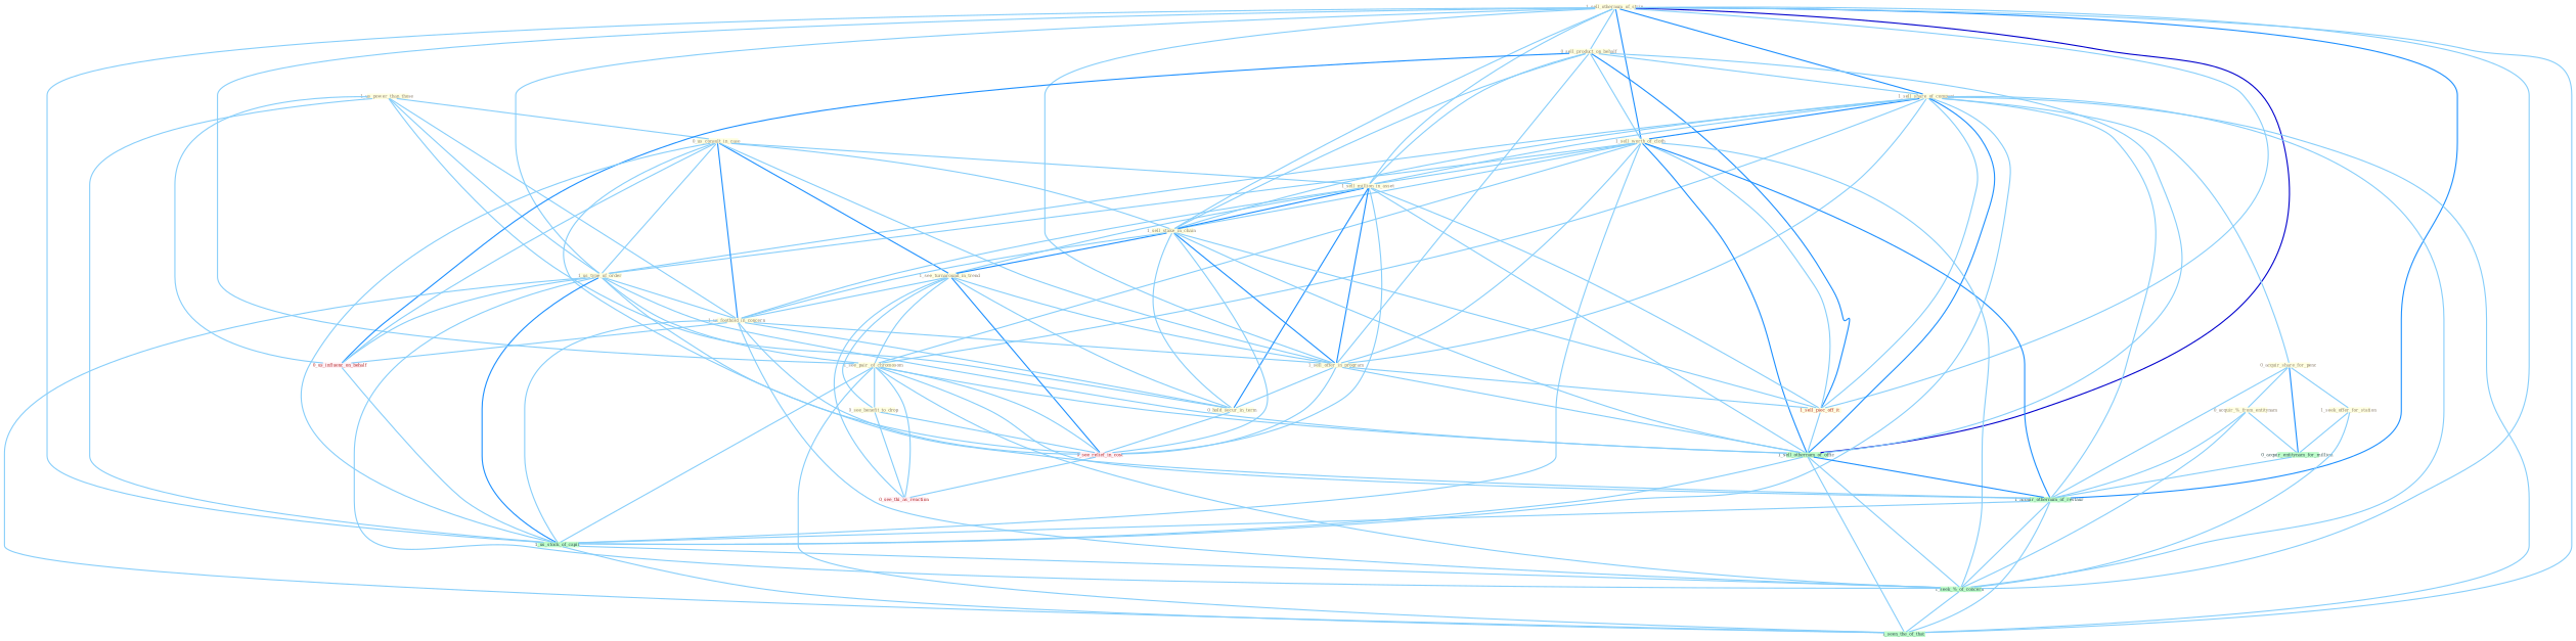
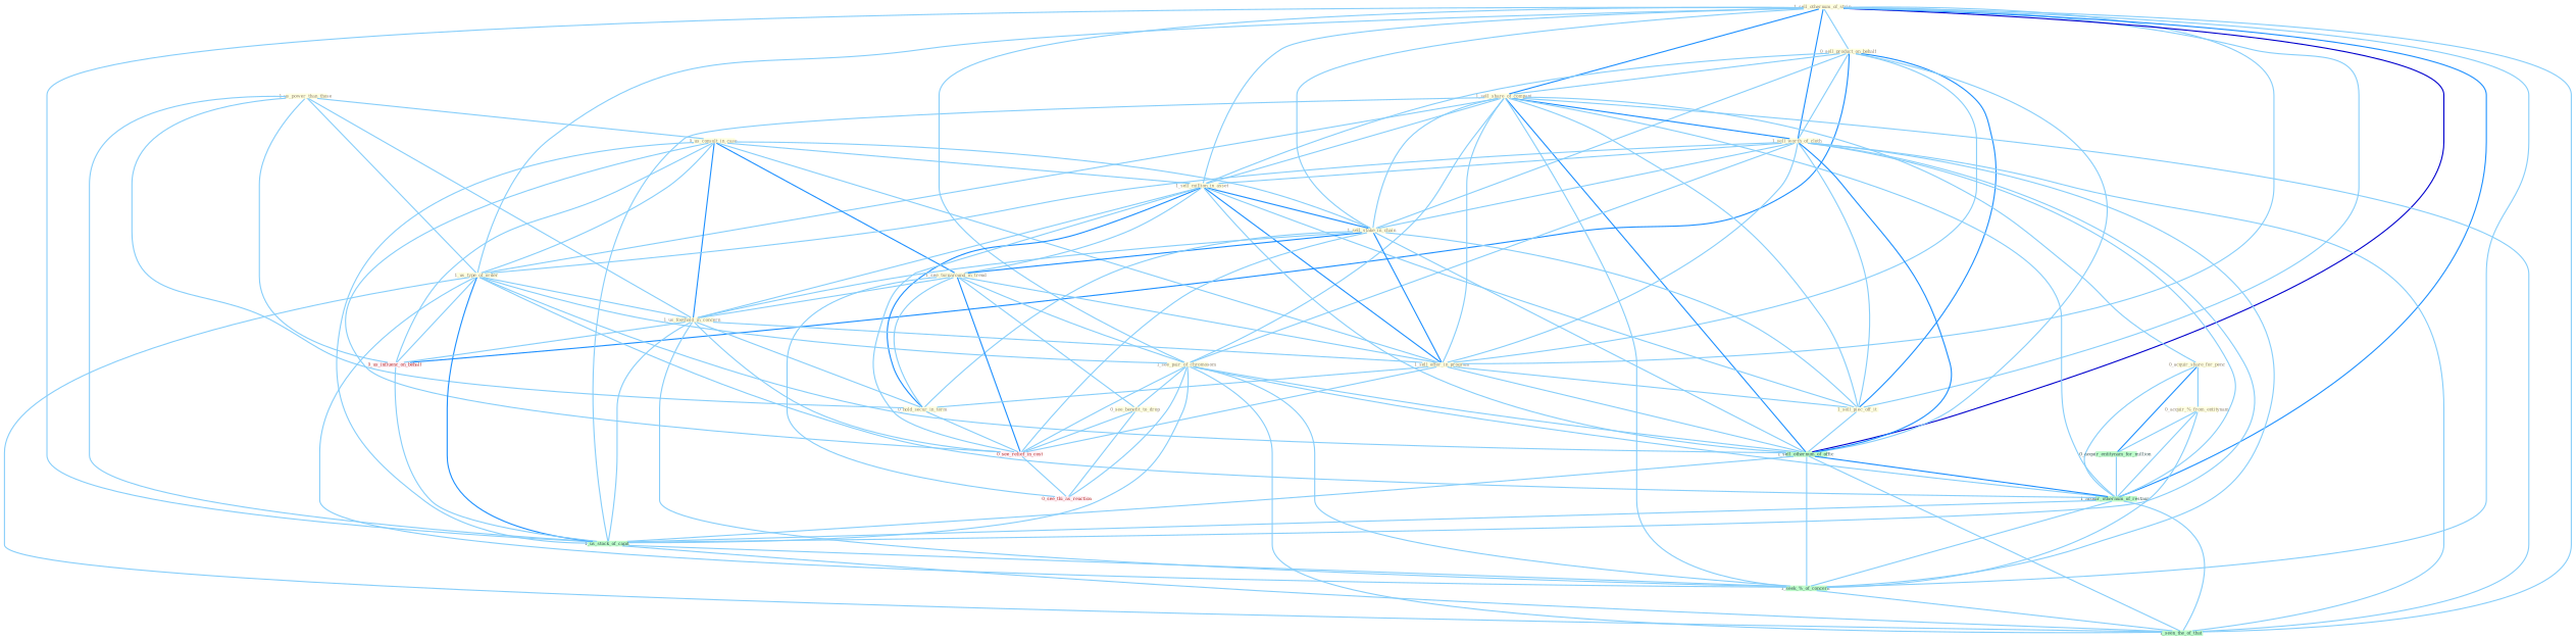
  graph {
    node [color="#ffffe0" fixedsize=true fontcolor="#8b7d6b" fontsize=4 shape=polygon style=filled]
    edge [color="#87cefa" w=1]
    "1_us_power_than_those " [height=.06 width=.5]
    "1_sell_othernum_of_strip " [height=.06 width=.5]
    "0_sell_product_on_behalf " [height=.06 width=.5]
    "1_sell_share_of_compani " [height=.06 width=.5]
    "0_us_consult_in_case " [height=.06 width=.5]
    "1_sell_worth_of_cloth " [height=.06 width=.5]
    "1_sell_million_in_asset " [height=.06 width=.5]
    "1_sell_stake_in_chain " [height=.06 width=.5]
    "1_us_type_of_order " [height=.06 width=.5]
    "1_see_turnaround_in_trend " [height=.06 width=.5]
    "0_acquir_share_for_penc " [height=.06 width=.5]
    "1_see_pair_of_chromosom " [height=.06 width=.5]
    "0_acquir_%_from_entitynam " [height=.06 width=.5]
    "1_us_foothold_in_concern " [height=.06 width=.5]
    n15 [height=.06 label="1_sell_offer_in_program" width=.5]
-   "1_seek_offer_for_station " [height=.06 width=.5]
    "0_hold_secur_in_term " [height=.06 width=.5]
-   "1_sell_piec_off_it " [fontcolor="#b22222" height=.06 width=.5]
+   "1_sell_piec_off_it " [height=.06 width=.5]
    "0_see_benefit_to_drop " [height=.06 width=.5]
    "0_us_influenc_on_behalf " [color="#fff0f5" fontcolor="#b22222" height=.06 width=.5]
    "0_see_relief_in_cost " [color="#fff0f5" fontcolor="#b22222" height=.06 width=.5]
    "0_see_thi_as_reaction " [color="#fff0f5" fontcolor="#b22222" height=.06 width=.5]
    "1_us_stock_of_capit " [color="#BDFCC9" fontcolor="#2f4f4f" height=.06 width=.5]
    "1_sell_othernum_of_offic " [color="#BDFCC9" fontcolor="#2f4f4f" height=.06 width=.5]
    "1_acquir_othernum_of_restaur " [color="#BDFCC9" fontcolor="#2f4f4f" height=.06 width=.5]
    "1_seek_%_of_concern " [color="#BDFCC9" fontcolor="#2f4f4f" height=.06 width=.5]
    "1_seen_the_of_that " [color="#BDFCC9" fontcolor="#2f4f4f" height=.06 width=.5]
    "0_acquir_entitynam_for_million " [color="#BDFCC9" fontcolor="#2f4f4f" height=.06 width=.5]
    subgraph sub_1 {
      "1_us_power_than_those "
      "1_sell_othernum_of_strip "
      "0_sell_product_on_behalf "
      "1_sell_share_of_compani "
      "0_us_consult_in_case "
      "1_sell_worth_of_cloth "
      "1_sell_million_in_asset "
      "1_sell_stake_in_chain "
      "1_us_type_of_order "
      "1_see_turnaround_in_trend "
      "0_acquir_share_for_penc "
      "1_see_pair_of_chromosom "
      "0_acquir_%_from_entitynam "
      "1_us_foothold_in_concern "
      n15
-     "1_seek_offer_for_station "
      "0_hold_secur_in_term "
      "1_sell_piec_off_it "
      "0_see_benefit_to_drop "
    }
    subgraph sub_2 {
      "0_us_influenc_on_behalf "
      "0_see_relief_in_cost "
      "0_see_thi_as_reaction "
    }
    "1_us_power_than_those " -- "0_us_consult_in_case "
    "1_us_power_than_those " -- "1_us_type_of_order "
    "1_us_power_than_those " -- "1_us_foothold_in_concern "
    "1_us_power_than_those " -- "0_hold_secur_in_term "
    "1_us_power_than_those " -- "0_us_influenc_on_behalf "
    "1_us_power_than_those " -- "1_us_stock_of_capit "
    "1_sell_othernum_of_strip " -- "0_sell_product_on_behalf "
    "1_sell_othernum_of_strip " -- "1_sell_share_of_compani " [color="#1e90ff" w=2]
    "1_sell_othernum_of_strip " -- "1_sell_worth_of_cloth " [color="#1e90ff" w=2]
    "1_sell_othernum_of_strip " -- "1_sell_million_in_asset "
    "1_sell_othernum_of_strip " -- "1_sell_stake_in_chain "
    "1_sell_othernum_of_strip " -- "1_us_type_of_order "
    "1_sell_othernum_of_strip " -- "1_see_pair_of_chromosom "
    "1_sell_othernum_of_strip " -- n15
    "1_sell_othernum_of_strip " -- "1_sell_piec_off_it "
    "1_sell_othernum_of_strip " -- "1_us_stock_of_capit "
    "1_sell_othernum_of_strip " -- "1_sell_othernum_of_offic " [color="#0000cd" w=3]
    "1_sell_othernum_of_strip " -- "1_acquir_othernum_of_restaur " [color="#1e90ff" w=2]
    "1_sell_othernum_of_strip " -- "1_seek_%_of_concern "
    "1_sell_othernum_of_strip " -- "1_seen_the_of_that "
    "0_sell_product_on_behalf " -- "1_sell_share_of_compani "
    "0_sell_product_on_behalf " -- "1_sell_worth_of_cloth "
    "0_sell_product_on_behalf " -- "1_sell_million_in_asset "
    "0_sell_product_on_behalf " -- "1_sell_stake_in_chain "
    "0_sell_product_on_behalf " -- n15
    "0_sell_product_on_behalf " -- "1_sell_piec_off_it " [color="#1e90ff"]
    "0_sell_product_on_behalf " -- "0_us_influenc_on_behalf " [color="#1e90ff" w=2]
    "0_sell_product_on_behalf " -- "1_sell_othernum_of_offic "
    "1_sell_share_of_compani " -- "1_sell_worth_of_cloth " [color="#1e90ff" w=2]
    "1_sell_share_of_compani " -- "1_sell_million_in_asset "
    "1_sell_share_of_compani " -- "1_sell_stake_in_chain "
    "1_sell_share_of_compani " -- "1_us_type_of_order "
    "1_sell_share_of_compani " -- "0_acquir_share_for_penc "
    "1_sell_share_of_compani " -- "1_see_pair_of_chromosom "
    "1_sell_share_of_compani " -- n15
    "1_sell_share_of_compani " -- "1_sell_piec_off_it "
    "1_sell_share_of_compani " -- "1_us_stock_of_capit "
    "1_sell_share_of_compani " -- "1_sell_othernum_of_offic " [color="#1e90ff" w=2]
    "1_sell_share_of_compani " -- "1_acquir_othernum_of_restaur "
    "1_sell_share_of_compani " -- "1_seek_%_of_concern "
    "1_sell_share_of_compani " -- "1_seen_the_of_that "
    "0_us_consult_in_case " -- "1_sell_million_in_asset "
    "0_us_consult_in_case " -- "1_sell_stake_in_chain "
    "0_us_consult_in_case " -- "1_us_type_of_order "
    "0_us_consult_in_case " -- "1_see_turnaround_in_trend " [color="#1e90ff"]
    "0_us_consult_in_case " -- "1_us_foothold_in_concern " [color="#1e90ff" w=2]
    "0_us_consult_in_case " -- n15
    "0_us_consult_in_case " -- "0_us_influenc_on_behalf "
    "0_us_consult_in_case " -- "0_see_relief_in_cost "
    "0_us_consult_in_case " -- "1_us_stock_of_capit "
    "1_sell_worth_of_cloth " -- "1_sell_million_in_asset "
    "1_sell_worth_of_cloth " -- "1_sell_stake_in_chain "
    "1_sell_worth_of_cloth " -- "1_us_type_of_order "
    "1_sell_worth_of_cloth " -- "1_see_pair_of_chromosom "
    "1_sell_worth_of_cloth " -- n15
    "1_sell_worth_of_cloth " -- "1_sell_piec_off_it "
    "1_sell_worth_of_cloth " -- "1_us_stock_of_capit "
    "1_sell_worth_of_cloth " -- "1_sell_othernum_of_offic " [color="#1e90ff" w=2]
-   "1_sell_worth_of_cloth " -- "1_acquir_othernum_of_restaur " [color="#1e90ff"]
+   "1_sell_worth_of_cloth " -- "1_acquir_othernum_of_restaur "
    "1_sell_worth_of_cloth " -- "1_seek_%_of_concern "
+   "1_sell_worth_of_cloth " -- "1_seen_the_of_that "
    "1_sell_million_in_asset " -- "1_sell_stake_in_chain " [color="#1e90ff" w=2]
    "1_sell_million_in_asset " -- "1_see_turnaround_in_trend "
    "1_sell_million_in_asset " -- "1_us_foothold_in_concern "
    "1_sell_million_in_asset " -- n15 [color="#1e90ff" w=2]
    "1_sell_million_in_asset " -- "0_hold_secur_in_term " [color="#1e90ff"]
    "1_sell_million_in_asset " -- "1_sell_piec_off_it "
    "1_sell_million_in_asset " -- "0_see_relief_in_cost "
    "1_sell_million_in_asset " -- "1_sell_othernum_of_offic "
    "1_sell_stake_in_chain " -- "1_see_turnaround_in_trend " [color="#1e90ff"]
    "1_sell_stake_in_chain " -- "1_us_foothold_in_concern "
    "1_sell_stake_in_chain " -- n15 [color="#1e90ff" w=2]
    "1_sell_stake_in_chain " -- "0_hold_secur_in_term "
    "1_sell_stake_in_chain " -- "1_sell_piec_off_it "
    "1_sell_stake_in_chain " -- "0_see_relief_in_cost "
    "1_sell_stake_in_chain " -- "1_sell_othernum_of_offic "
    "1_us_type_of_order " -- "1_see_pair_of_chromosom "
    "1_us_type_of_order " -- "1_us_foothold_in_concern "
    "1_us_type_of_order " -- "0_us_influenc_on_behalf "
    "1_us_type_of_order " -- "1_us_stock_of_capit " [color="#1e90ff" w=2]
    "1_us_type_of_order " -- "1_sell_othernum_of_offic "
    "1_us_type_of_order " -- "1_acquir_othernum_of_restaur "
    "1_us_type_of_order " -- "1_seek_%_of_concern "
    "1_us_type_of_order " -- "1_seen_the_of_that "
    "1_see_turnaround_in_trend " -- "1_see_pair_of_chromosom "
    "1_see_turnaround_in_trend " -- "1_us_foothold_in_concern "
    "1_see_turnaround_in_trend " -- n15
    "1_see_turnaround_in_trend " -- "0_hold_secur_in_term "
    "1_see_turnaround_in_trend " -- "0_see_benefit_to_drop "
    "1_see_turnaround_in_trend " -- "0_see_relief_in_cost " [color="#1e90ff" w=2]
    "1_see_turnaround_in_trend " -- "0_see_thi_as_reaction "
    "0_acquir_share_for_penc " -- "0_acquir_%_from_entitynam "
-   "0_acquir_share_for_penc " -- "1_seek_offer_for_station "
    "0_acquir_share_for_penc " -- "1_acquir_othernum_of_restaur "
    "0_acquir_share_for_penc " -- "0_acquir_entitynam_for_million " [color="#1e90ff" w=2]
    "1_see_pair_of_chromosom " -- "0_see_benefit_to_drop "
    "1_see_pair_of_chromosom " -- "0_see_relief_in_cost "
    "1_see_pair_of_chromosom " -- "0_see_thi_as_reaction "
    "1_see_pair_of_chromosom " -- "1_us_stock_of_capit "
    "1_see_pair_of_chromosom " -- "1_sell_othernum_of_offic "
    "1_see_pair_of_chromosom " -- "1_acquir_othernum_of_restaur "
    "1_see_pair_of_chromosom " -- "1_seek_%_of_concern "
    "1_see_pair_of_chromosom " -- "1_seen_the_of_that "
    "0_acquir_%_from_entitynam " -- "1_acquir_othernum_of_restaur "
    "0_acquir_%_from_entitynam " -- "1_seek_%_of_concern "
    "0_acquir_%_from_entitynam " -- "0_acquir_entitynam_for_million "
    "1_us_foothold_in_concern " -- n15
    "1_us_foothold_in_concern " -- "0_hold_secur_in_term "
    "1_us_foothold_in_concern " -- "0_us_influenc_on_behalf "
    "1_us_foothold_in_concern " -- "0_see_relief_in_cost "
    "1_us_foothold_in_concern " -- "1_us_stock_of_capit "
    "1_us_foothold_in_concern " -- "1_seek_%_of_concern "
    n15 -- "0_hold_secur_in_term "
    n15 -- "1_sell_piec_off_it "
    n15 -- "0_see_relief_in_cost "
    n15 -- "1_sell_othernum_of_offic "
-   "1_seek_offer_for_station " -- "1_seek_%_of_concern "
-   "1_seek_offer_for_station " -- "0_acquir_entitynam_for_million "
    "0_hold_secur_in_term " -- "0_see_relief_in_cost "
    "1_sell_piec_off_it " -- "1_sell_othernum_of_offic "
    "0_see_benefit_to_drop " -- "0_see_relief_in_cost "
    "0_see_benefit_to_drop " -- "0_see_thi_as_reaction "
    "0_us_influenc_on_behalf " -- "1_us_stock_of_capit "
    "0_see_relief_in_cost " -- "0_see_thi_as_reaction "
    "1_us_stock_of_capit " -- "1_seek_%_of_concern "
    "1_us_stock_of_capit " -- "1_seen_the_of_that "
    "1_sell_othernum_of_offic " -- "1_us_stock_of_capit "
    "1_sell_othernum_of_offic " -- "1_acquir_othernum_of_restaur " [color="#1e90ff" w=2]
    "1_sell_othernum_of_offic " -- "1_seek_%_of_concern "
    "1_sell_othernum_of_offic " -- "1_seen_the_of_that "
    "1_acquir_othernum_of_restaur " -- "1_us_stock_of_capit "
    "1_acquir_othernum_of_restaur " -- "1_seek_%_of_concern "
    "1_acquir_othernum_of_restaur " -- "1_seen_the_of_that "
    "1_seek_%_of_concern " -- "1_seen_the_of_that "
    "0_acquir_entitynam_for_million " -- "1_acquir_othernum_of_restaur "
  }
